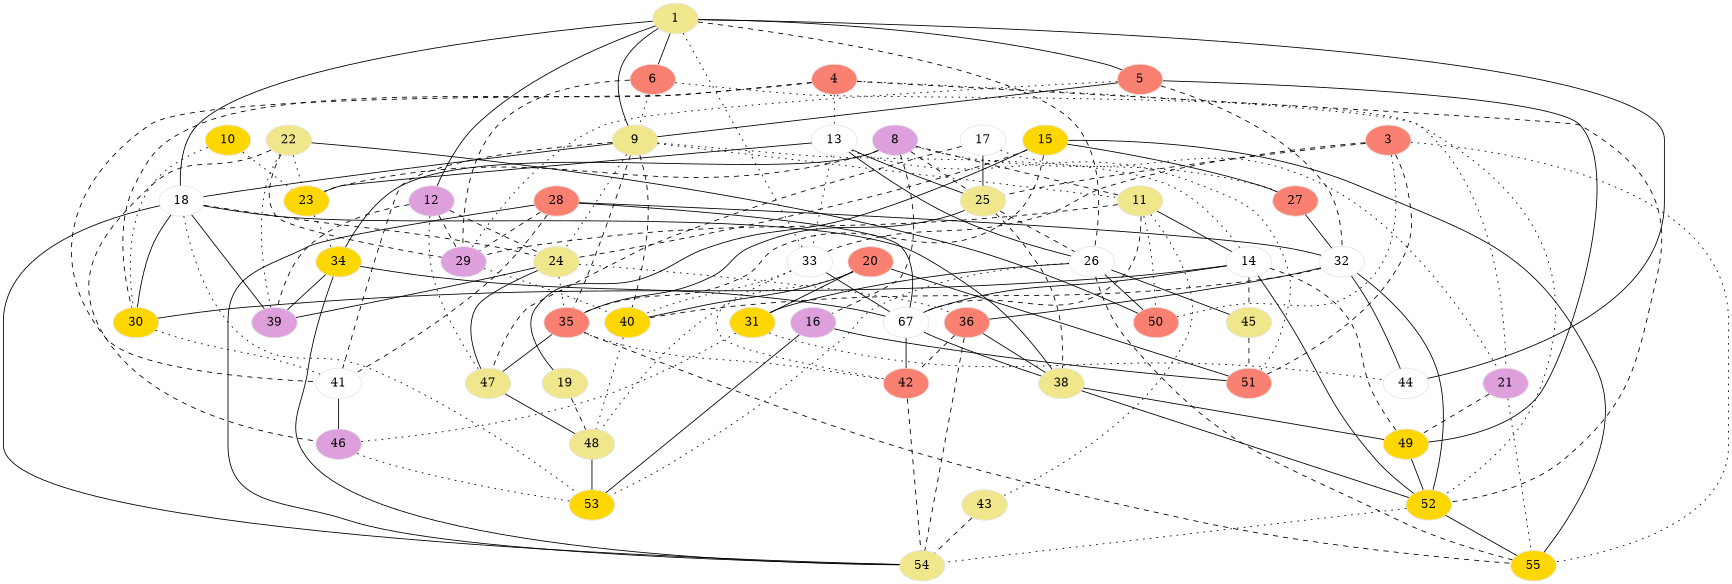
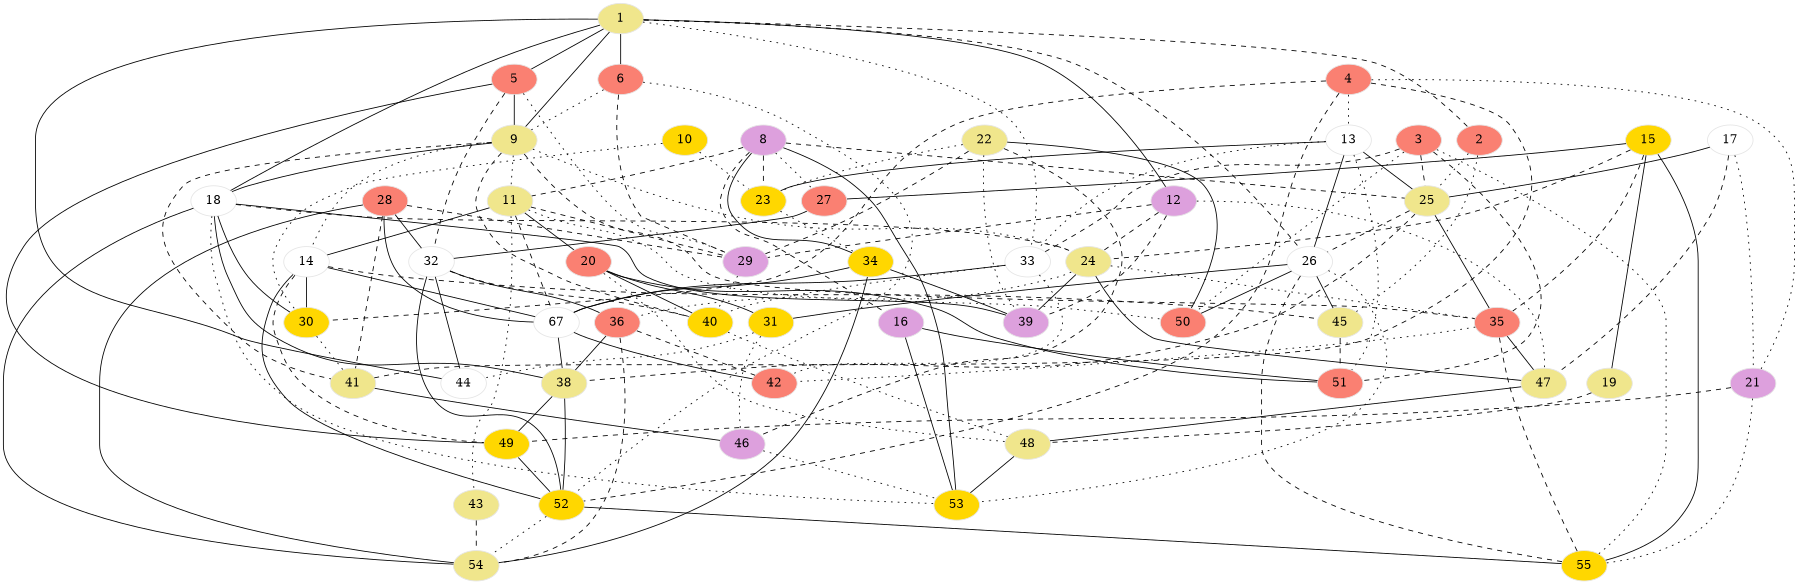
  graph {
    node [color=gray90 fillcolor=khaki style=filled]
    edge [style=solid weight=1.0]
    1
+   2 [fillcolor=salmon]
    5 [fillcolor=salmon]
    6 [fillcolor=salmon]
    9
    12 [fillcolor=plum]
    18 [fillcolor=white]
    26 [fillcolor=white]
    33 [fillcolor=white]
    44 [fillcolor=white]
    25
    45
    29 [fillcolor=plum]
    32 [fillcolor=white]
    49 [fillcolor=gold]
    52 [fillcolor=gold]
-   41 [fillcolor=white]
+   41
    11
    14 [fillcolor=white]
    24
    35 [fillcolor=salmon]
    40 [fillcolor=gold]
    39 [fillcolor=plum]
    47
    30 [fillcolor=gold]
    53 [fillcolor=gold]
    38
    54
    50 [fillcolor=salmon]
    55 [fillcolor=gold]
    31 [fillcolor=gold]
    n32 [fillcolor=white label=67]
    42 [fillcolor=salmon]
    51 [fillcolor=salmon]
    3 [fillcolor=salmon]
    13 [fillcolor=white]
    4 [fillcolor=salmon]
    21 [fillcolor=plum]
    23 [fillcolor=gold]
    46 [fillcolor=plum]
    36 [fillcolor=salmon]
    8 [fillcolor=plum]
    16 [fillcolor=plum]
    27 [fillcolor=salmon]
    34 [fillcolor=gold]
    20 [fillcolor=salmon]
    43
    48
    10 [fillcolor=gold]
    15 [fillcolor=gold]
    19
    17 [fillcolor=white]
    22
    28 [fillcolor=salmon]
+   1 -- 2 [style=dashed]
    1 -- 5
    1 -- 6
    1 -- 9
    1 -- 12
    1 -- 18
    1 -- 26 [style=dashed]
    1 -- 33 [style=dotted]
    1 -- 44
+   2 -- 25 [style=dotted]
+   2 -- 45 [style=dotted]
    5 -- 9
    5 -- 29 [style=dotted]
    5 -- 32 [style=dashed]
    5 -- 49
    6 -- 9 [style=dotted]
    6 -- 29 [style=dashed]
    6 -- 52 [style=dotted]
    9 -- 18
    9 -- 41 [style=dashed]
    9 -- 11 [style=dotted]
    9 -- 14 [style=dotted]
    9 -- 24 [style=dotted]
    9 -- 35 [style=dashed weight=2.0]
    9 -- 40 [style=dashed]
    12 -- 29 [style=dashed weight=2.0]
    12 -- 24 [style=dashed]
    12 -- 39 [style=dashed]
    12 -- 47 [style=dotted]
    18 -- 24 [style=dashed]
    18 -- 39
    18 -- 30
    18 -- 53 [style=dotted]
    18 -- 38
    18 -- 54
    26 -- 45
    26 -- 53 [style=dotted]
    26 -- 50
    26 -- 55 [style=dashed]
    26 -- 31
    33 -- 40 [style=dotted]
    33 -- n32
    33 -- 42 [style=dotted]
    25 -- 26 [style=dashed]
    25 -- 35
    25 -- 38 [style=dashed]
    45 -- 51 [style=dashed]
    29 -- 40 [style=dotted weight=2.0]
    32 -- 44
    32 -- 52
    32 -- 40 [style=dashed]
    32 -- 36
    49 -- 52
    52 -- 54 [style=dotted]
    52 -- 55
    41 -- 46 [weight=2.0]
    11 -- 29 [style=dashed]
    11 -- 14
    11 -- 50 [style=dotted]
    11 -- n32 [style=dashed]
+   11 -- 20
    11 -- 43 [style=dotted]
    14 -- 45 [style=dashed]
    14 -- 49 [style=dashed]
    14 -- 52
    14 -- 30
    14 -- n32 [weight=2.0]
    24 -- 35 [style=dotted]
    24 -- 39
    24 -- 47
    24 -- 36 [style=dotted]
    35 -- 47
    35 -- 55 [style=dashed]
    35 -- 42 [style=dotted]
    40 -- 48 [style=dotted]
    47 -- 48
    30 -- 41 [style=dotted weight=2.0]
    38 -- 49
    38 -- 52
    31 -- 44 [style=dotted]
    31 -- 46 [style=dotted]
    n32 -- 38
    n32 -- 42
-   42 -- 54 [style=dashed]
    3 -- 33 [style=dashed]
    3 -- 25 [style=dashed]
    3 -- 50 [style=dotted]
    3 -- 55 [style=dotted]
    3 -- 51 [style=dashed]
    13 -- 26
    13 -- 33 [style=dotted]
    13 -- 25
    13 -- 51 [style=dotted]
    13 -- 23
    4 -- 52 [style=dashed]
    4 -- 41 [style=dashed]
    4 -- 30 [style=dashed]
    4 -- 13 [style=dotted]
    4 -- 21 [style=dotted]
    21 -- 49 [style=dashed]
    21 -- 55 [style=dotted]
    23 -- 34 [style=dotted]
    46 -- 53 [style=dotted]
    36 -- 38
    36 -- 54 [style=dashed]
    36 -- 42 [style=dashed]
    8 -- 25 [style=dashed]
    8 -- 11 [style=dashed]
+   8 -- 53
    8 -- 23 [style=dashed weight=2.0]
    8 -- 16 [style=dashed]
    8 -- 27 [style=dotted]
    8 -- 34
    16 -- 53
    16 -- 51
    27 -- 32
    34 -- 39
    34 -- 54
    34 -- n32
    20 -- 40
    20 -- 31
    20 -- 51
    20 -- 48 [style=dotted]
    43 -- 54 [style=dashed weight=2.0]
    48 -- 53
    10 -- 30 [style=dotted]
    10 -- 23 [style=dotted]
    15 -- 24 [style=dashed]
    15 -- 35 [style=dashed]
    15 -- 55
    15 -- 27 [weight=2.0]
    15 -- 19
    19 -- 48 [style=dashed]
    17 -- 25
    17 -- 47 [style=dashed]
    17 -- 21 [style=dotted]
    22 -- 29 [style=dashed]
    22 -- 39 [style=dotted]
    22 -- 50
    22 -- 23 [style=dotted]
    22 -- 46 [style=dashed]
    28 -- 29 [style=dashed]
    28 -- 32
    28 -- 41 [style=dashed]
    28 -- 54
    28 -- n32
  }
